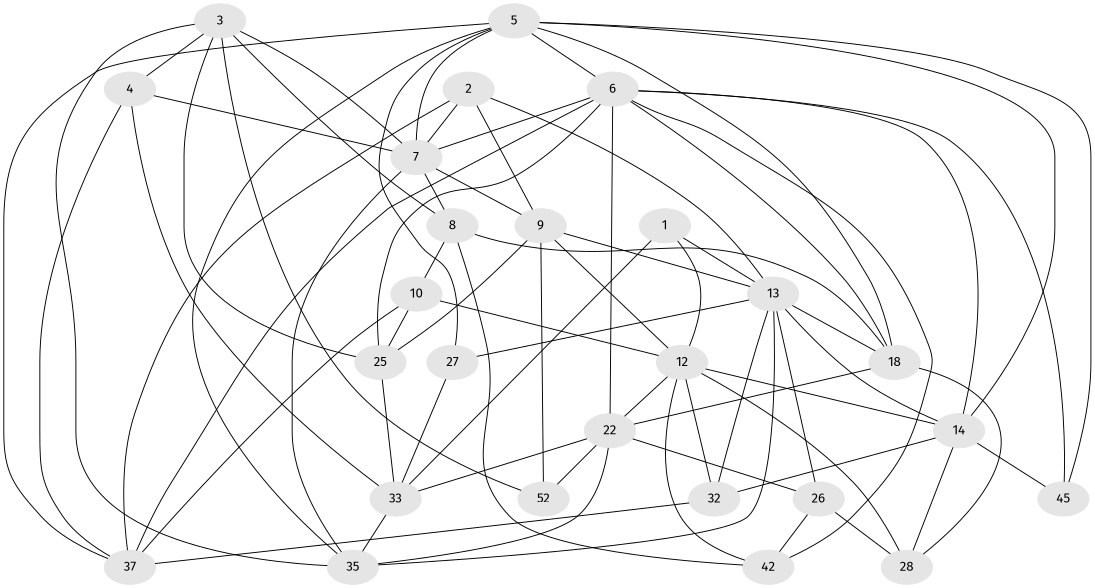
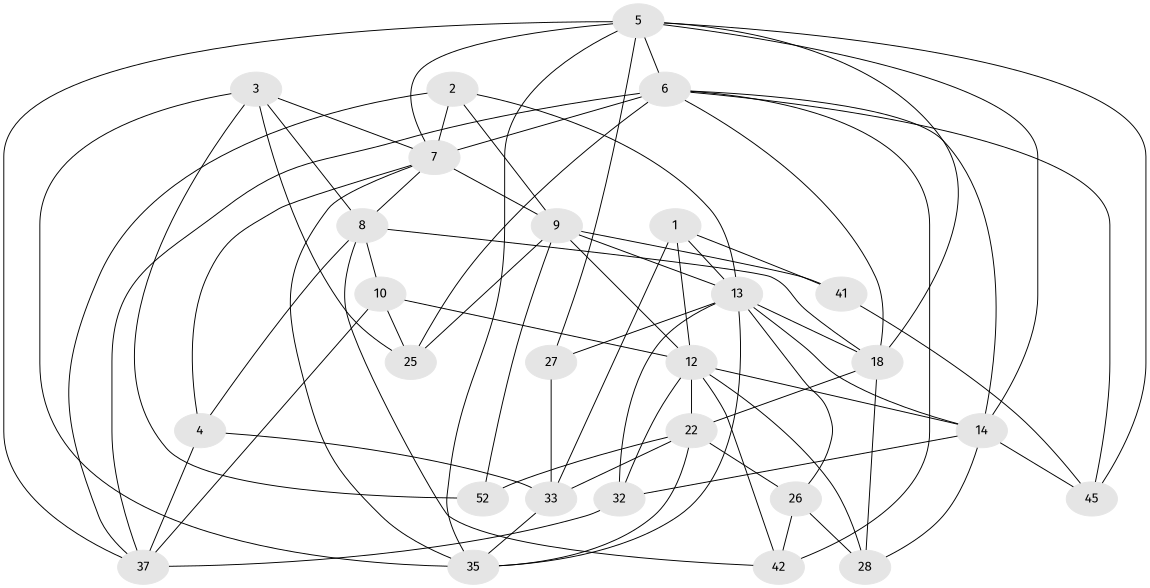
  graph {
    fontname="Fira Sans"
    node [color=gray90 fontname="Fira Sans" style=filled]
    edge [fontname="Fira Sans"]
    1 [super="+21"]
    12 [super="+44+53"]
    13 [super="+54+39"]
    33 [super="+49"]
+   41
    14 [super="+23+16"]
    22 [super="+43+34"]
    42
    28
    32
    35 [super="+38"]
    18 [super="+20"]
    27
    26
    45
    7 [super="+30+40+17"]
    9 [super="+55+29"]
    8 [super="+24"]
    2
    37 [super="+48"]
    25 [super="+31"]
    52
    3 [super="+50+15"]
    4
    10
    5 [super="+46+36"]
    6 [super="+19+11"]
    1 -- 12
    1 -- 13
    1 -- 33
+   1 -- 41 [weight=2]
    12 -- 14
    12 -- 22
    12 -- 42
    12 -- 28
    12 -- 32
    13 -- 14 [weight=2]
    13 -- 32
    13 -- 35
    13 -- 18
    13 -- 27
    13 -- 26
    33 -- 35
+   41 -- 45
    14 -- 28
    14 -- 32
    14 -- 45
    22 -- 33
    22 -- 35
    22 -- 26
    22 -- 52
    32 -- 37
    18 -- 22
    18 -- 28
    27 -- 33
    26 -- 42
    26 -- 28
    7 -- 35
    7 -- 9 [weight=2]
    7 -- 8
    9 -- 12
    9 -- 13
+   9 -- 41
    9 -- 25
    9 -- 52
    8 -- 42
    8 -- 18
    8 -- 10
    2 -- 13
    2 -- 7
    2 -- 9
    2 -- 37
-   25 -- 33
    3 -- 35
    3 -- 7
    3 -- 8
    3 -- 25 [weight=2]
    3 -- 52 [weight=2]
-   3 -- 4
+   8 -- 4
    4 -- 33
    4 -- 7
    4 -- 37
    10 -- 12
    10 -- 37
    10 -- 25
    5 -- 14
    5 -- 35
    5 -- 18
    5 -- 27
    5 -- 45
    5 -- 7
    5 -- 37
    5 -- 6
    6 -- 14
-   6 -- 22 [weight=2]
    6 -- 42
    6 -- 18
    6 -- 45
    6 -- 7 [weight=2]
    6 -- 37
    6 -- 25
  }
